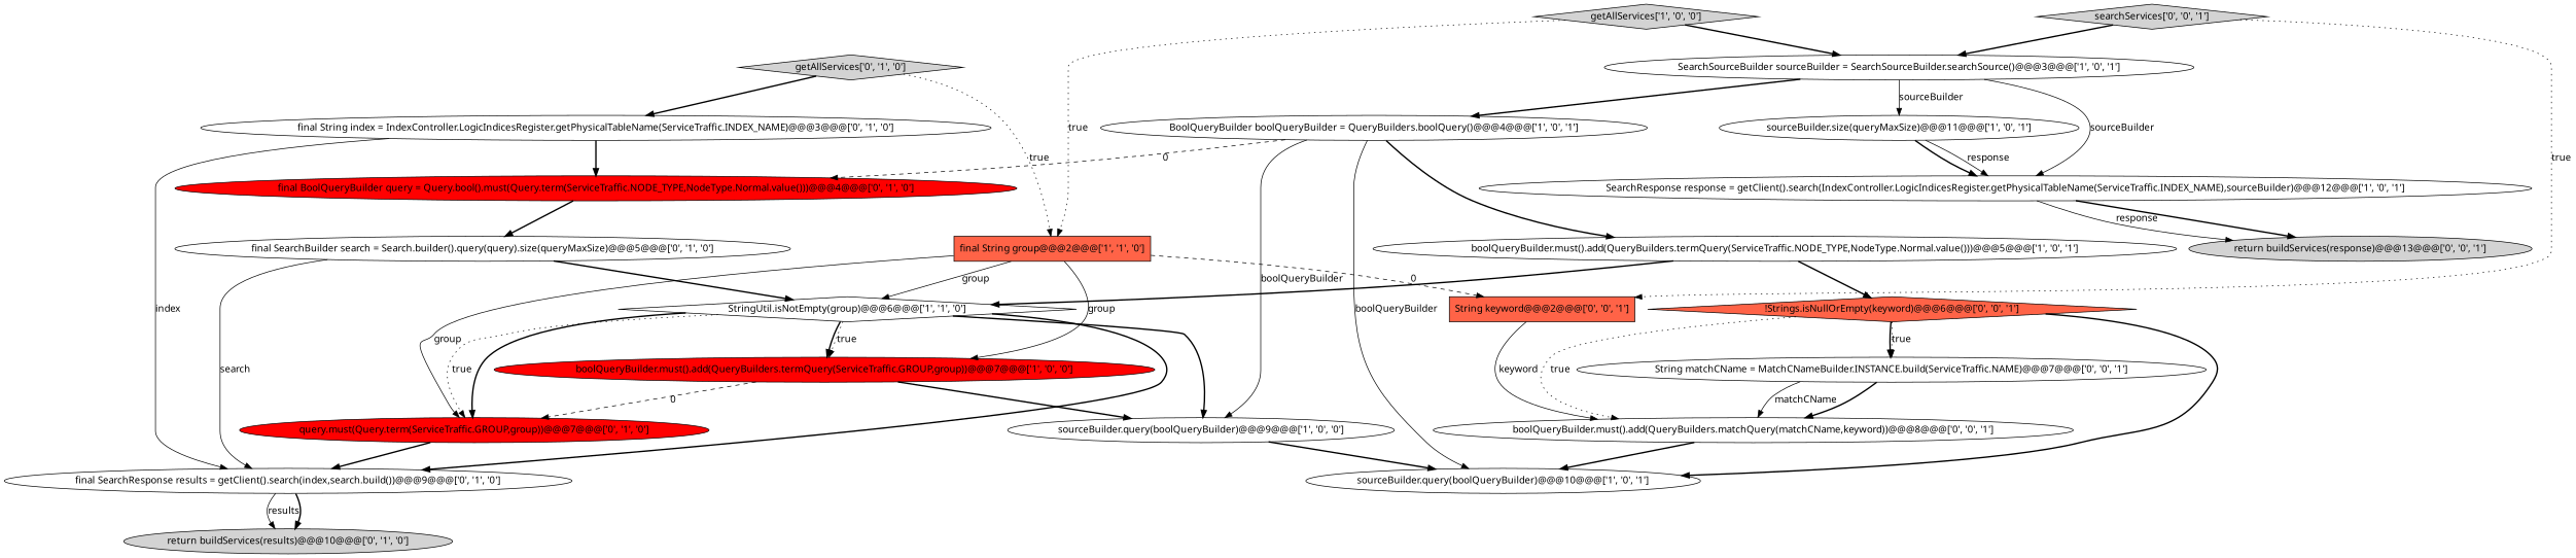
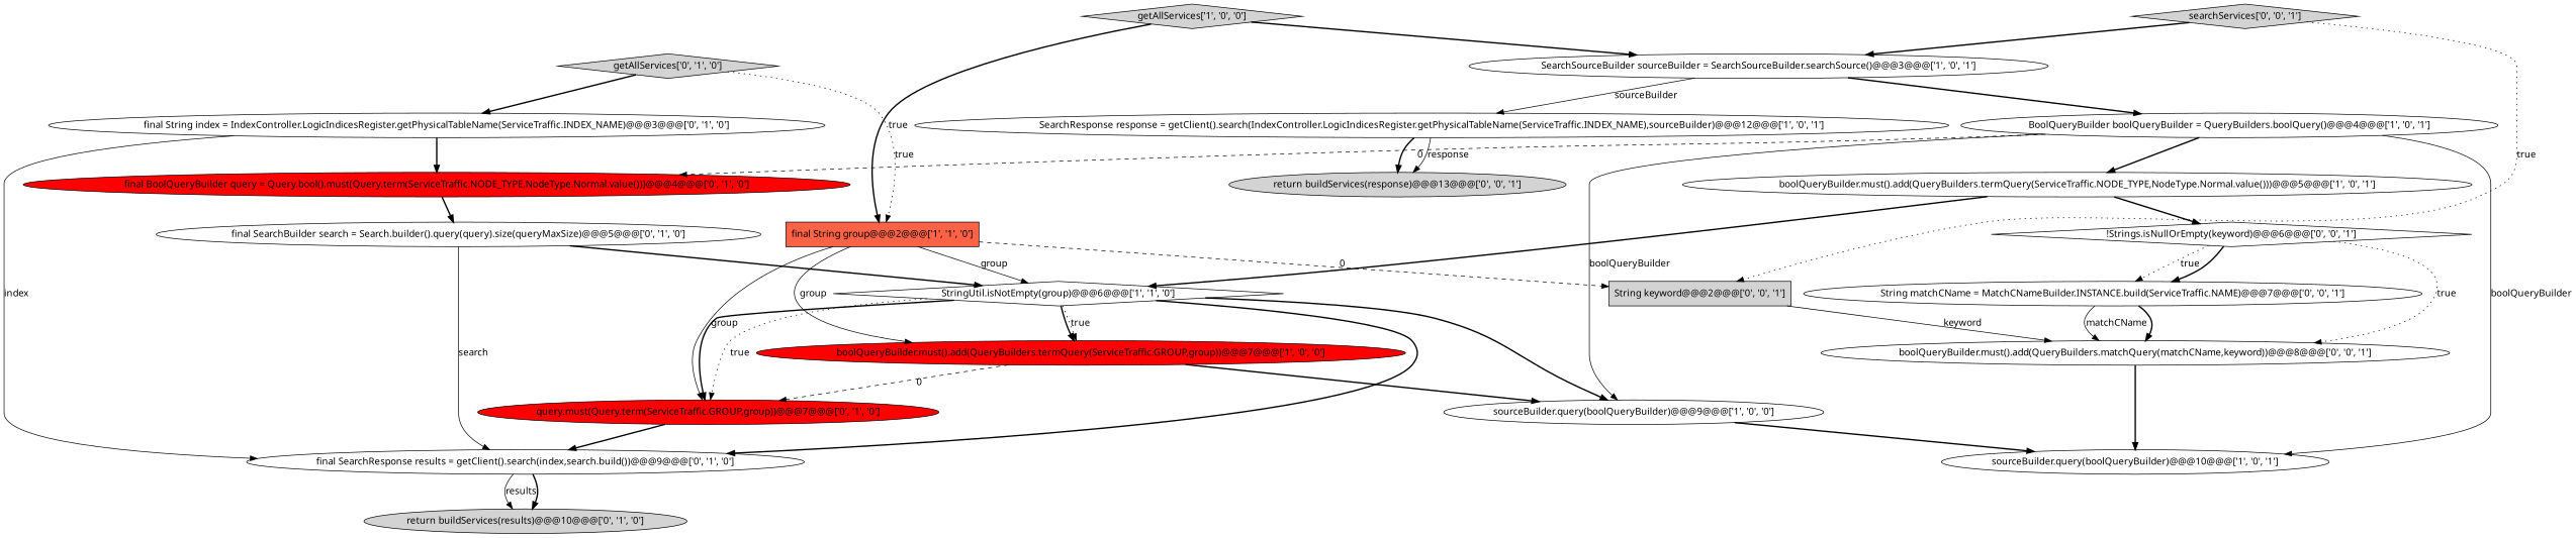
  digraph {
    fontname="Noto Sans"
    node [fillcolor=white fontname="Noto Sans" shape=ellipse style=filled]
    edge [fontname="Noto Sans" style=bold]
    n1 [label="final SearchBuilder search = Search.builder().query(query).size(queryMaxSize)@@@5@@@['0', '1', '0']"]
    n2 [label="final SearchResponse results = getClient().search(index,search.build())@@@9@@@['0', '1', '0']"]
    n3 [label="StringUtil.isNotEmpty(group)@@@6@@@['1', '1', '0']" shape=diamond]
    n4 [fillcolor=lightgray label="return buildServices(results)@@@10@@@['0', '1', '0']"]
    n5 [fillcolor=red label="boolQueryBuilder.must().add(QueryBuilders.termQuery(ServiceTraffic.GROUP,group))@@@7@@@['1', '0', '0']"]
    n6 [label="sourceBuilder.query(boolQueryBuilder)@@@9@@@['1', '0', '0']"]
    n7 [fillcolor=red label="query.must(Query.term(ServiceTraffic.GROUP,group))@@@7@@@['0', '1', '0']"]
    n8 [label="sourceBuilder.query(boolQueryBuilder)@@@10@@@['1', '0', '1']"]
-   n9 [label="sourceBuilder.size(queryMaxSize)@@@11@@@['1', '0', '1']"]
    n10 [label="SearchResponse response = getClient().search(IndexController.LogicIndicesRegister.getPhysicalTableName(ServiceTraffic.INDEX_NAME),sourceBuilder)@@@12@@@['1', '0', '1']"]
    n11 [fillcolor=lightgray label="return buildServices(response)@@@13@@@['0', '0', '1']"]
    n12 [fillcolor=lightgray label="getAllServices['0', '1', '0']" shape=diamond]
    n13 [fillcolor=tomato label="final String group@@@2@@@['1', '1', '0']" shape=box]
    n14 [label="final String index = IndexController.LogicIndicesRegister.getPhysicalTableName(ServiceTraffic.INDEX_NAME)@@@3@@@['0', '1', '0']"]
-   n15 [fillcolor=tomato label="String keyword@@@2@@@['0', '0', '1']" shape=box]
+   n15 [fillcolor=lightgray label="String keyword@@@2@@@['0', '0', '1']" shape=box]
    n16 [fillcolor=red label="final BoolQueryBuilder query = Query.bool().must(Query.term(ServiceTraffic.NODE_TYPE,NodeType.Normal.value()))@@@4@@@['0', '1', '0']"]
    n17 [label="boolQueryBuilder.must().add(QueryBuilders.matchQuery(matchCName,keyword))@@@8@@@['0', '0', '1']"]
    n18 [label="BoolQueryBuilder boolQueryBuilder = QueryBuilders.boolQuery()@@@4@@@['1', '0', '1']"]
    n19 [label="boolQueryBuilder.must().add(QueryBuilders.termQuery(ServiceTraffic.NODE_TYPE,NodeType.Normal.value()))@@@5@@@['1', '0', '1']"]
-   n20 [fillcolor=tomato label="!Strings.isNullOrEmpty(keyword)@@@6@@@['0', '0', '1']" shape=diamond]
+   n20 [label="!Strings.isNullOrEmpty(keyword)@@@6@@@['0', '0', '1']" shape=diamond]
    n21 [label="String matchCName = MatchCNameBuilder.INSTANCE.build(ServiceTraffic.NAME)@@@7@@@['0', '0', '1']"]
    n22 [fillcolor=lightgray label="getAllServices['1', '0', '0']" shape=diamond]
    n23 [label="SearchSourceBuilder sourceBuilder = SearchSourceBuilder.searchSource()@@@3@@@['1', '0', '1']"]
    n24 [fillcolor=lightgray label="searchServices['0', '0', '1']" shape=diamond]
    n1 -> n2 [label=search style=solid]
    n1 -> n3
    n2 -> n4 [label=results style=solid]
    n2 -> n4
    n3 -> n2
    n3 -> n5
    n3 -> n5 [label=true style=dotted]
    n3 -> n6
    n3 -> n7
    n3 -> n7 [label=true style=dotted]
    n5 -> n6
    n5 -> n7 [label=0 style=dashed]
    n6 -> n8
    n7 -> n2
-   n9 -> n10 [label=response style=solid]
-   n9 -> n10
    n10 -> n11
    n10 -> n11 [label=response style=solid]
    n12 -> n13 [label=true style=dotted]
    n12 -> n14
    n13 -> n3 [label=group style=solid]
    n13 -> n5 [label=group style=solid]
    n13 -> n7 [label=group style=solid]
    n13 -> n15 [label=0 style=dashed]
    n14 -> n2 [label=index style=solid]
    n14 -> n16
    n15 -> n17 [label=keyword style=solid]
    n16 -> n1
    n17 -> n8
    n18 -> n6 [label=boolQueryBuilder style=solid]
    n18 -> n8 [label=boolQueryBuilder style=solid]
    n18 -> n16 [label=0 style=dashed]
    n18 -> n19
    n19 -> n3
    n19 -> n20
-   n20 -> n8
    n20 -> n17 [label=true style=dotted]
    n20 -> n21 [label=true style=dotted]
    n20 -> n21
    n21 -> n17
    n21 -> n17 [label=matchCName style=solid]
-   n22 -> n13 [label=true style=dotted]
+   n22 -> n13 [label=true]
    n22 -> n23
-   n23 -> n9 [label=sourceBuilder style=solid]
    n23 -> n10 [label=sourceBuilder style=solid]
    n23 -> n18
    n24 -> n15 [label=true style=dotted]
    n24 -> n23
  }
